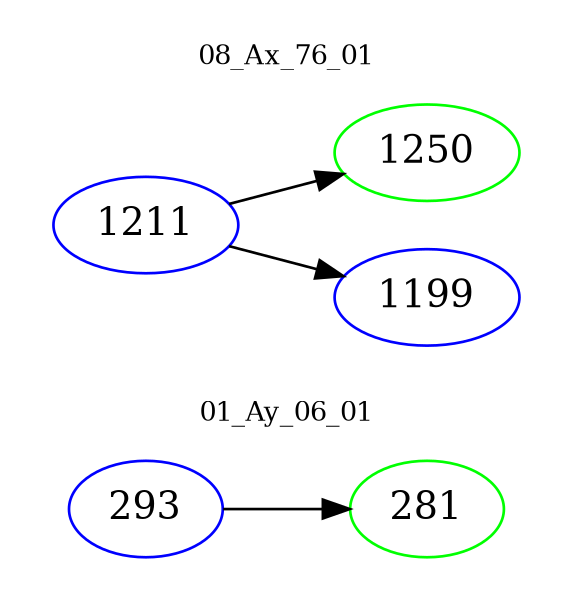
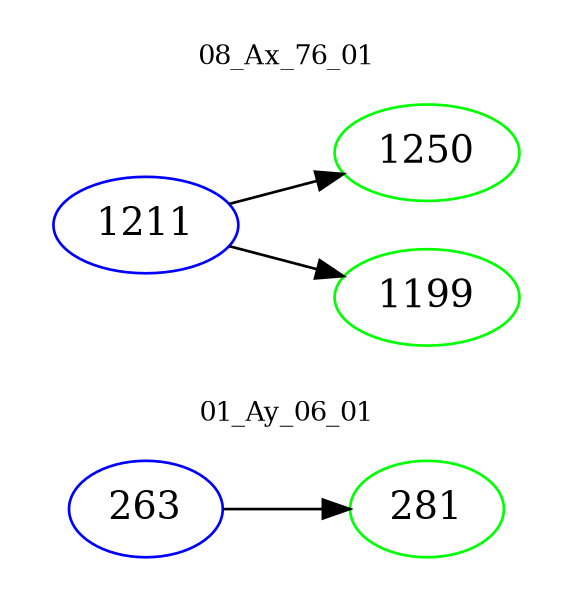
  digraph {
    rankdir=LR
    node [color=green]
    edge [color=black]
-   n1 [color=blue label=293]
+   n1 [color=blue label=263]
    n2 [label=281]
    n3 [color=blue label=1211]
-   n4 [color=blue label=1199]
+   n4 [label=1199]
    n5 [label=1250]
    subgraph cluster_1 {
      color=white
      fontsize=10
      label="01_Ay_06_01"
      n1
      n2
    }
    subgraph cluster_2 {
      color=white
      fontsize=10
      label="08_Ax_76_01"
      n3
      n4
      n5
    }
    n1 -> n2
    n3 -> n4
    n3 -> n5
  }
